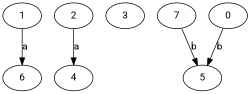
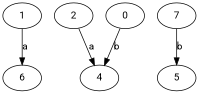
  strict digraph {
    fontname=Roboto
    node [fontname=Roboto]
    edge [fontname=Roboto]
    1
    6
    2
    4
-   3
    7
    5
    0
    1 -> 6 [label=a]
    2 -> 4 [label=a]
    7 -> 5 [label=b]
-   0 -> 5 [label=b]
+   0 -> 4 [label=b]
  }
